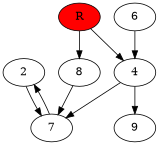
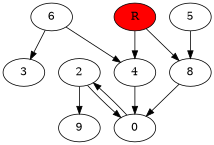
  digraph {
    2
-   7
+   7 [label=0]
    4
    n4 [label=9]
+   5
    8
    6
+   3
    R [fillcolor="#ff0000" style=filled]
    2 -> 7
    7 -> 2
    4 -> 7
-   4 -> n4
+   2 -> n4
+   5 -> 8
    8 -> 7
    6 -> 4
+   6 -> 3
    R -> 4
    R -> 8
  }
